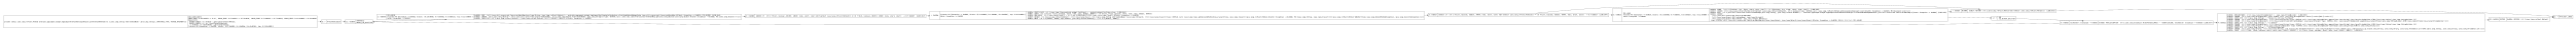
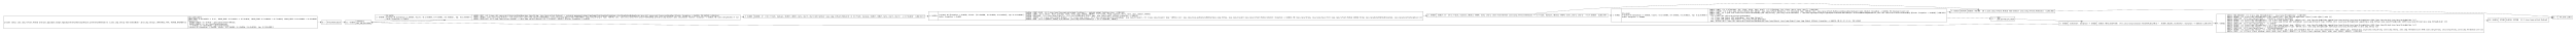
  digraph {
    fontname="JetBrains Mono"
    rankdir=LR
    node [fontname="JetBrains Mono" shape=record]
    edge [fontname="JetBrains Mono"]
    n1 [label="{0\:\ ?|MTH_ENTER_BLOCK\l}"]
-   n2 [label="{11\:\ 0x0000|SYNTHETIC\lCROSS_TOP_SPLITTER\l}"]
+   n2 [label="{11\:\ 0x0000|SYNTHETIC\lEXC_TOP_SPLITTER\l}"]
    n3 [label="{2\:\ 0x0000|TRY_ENTER\lTryCatch #0 \{Exception \-\> 0x0020, blocks: (B:2:0x0000, B:4:0x000a, B:6:0x0016), top: B:11:0x0000 \}\lCatch: Exception \-\> 0x0020\l|0x0000: SGET  (r0 I:java.util.concurrent.ConcurrentHashMap\<java.lang.String, java.lang.reflect.Method\>) =  androidx.appcompat.widget.AppCompatTextViewAutoSizeHelper.sTextViewMethodByNameCache java.util.concurrent.ConcurrentHashMap A[Catch: Exception \-\> 0x0020, TRY_ENTER] (LINE:846)\l0x0002: INVOKE  (r0 I:java.lang.Object) = (r0 I:java.util.concurrent.ConcurrentHashMap), (r3 I:java.lang.Object A[D('methodName' java.lang.String)]) type: VIRTUAL call: java.util.concurrent.ConcurrentHashMap.get(java.lang.Object):java.lang.Object A[Catch: Exception \-\> 0x0020, MD:(java.lang.Object):V (c)]\l0x0006: CHECK_CAST (r0 I:java.lang.reflect.Method) = (java.lang.reflect.Method) (r0 I:??[OBJECT, ARRAY]) A[Catch: Exception \-\> 0x0020]\l}"]
    n4 [label="{3\:\ 0x0008|0x0008: IF  (r0 I:??[int, boolean, OBJECT, ARRAY, byte, short, char] A[D('method' java.lang.reflect.Method)]) != (0 ??[int, boolean, OBJECT, ARRAY, byte, short, char])  \-\> B:7:0x001f  (LINE:847)\l}"]
    n5 [label="{8\:\ 0x0020|ExcHandler: Exception \-\> 0x0020\l|0x0020: MOVE_EXCEPTION  (r0 I:java.lang.Exception A[CUSTOM_DECLARE]) =  A[DONT_INLINE, ExcHandler: Exception \-\> 0x0020] (LINE:857)\l}"]
    n6 [label="{9\:\ 0x0021|0x0021: NEW_INSTANCE  (r1 I:java.lang.StringBuilder) =  java.lang.StringBuilder  (LINE:858)\l0x0023: INVOKE  (r1 I:java.lang.StringBuilder) type: DIRECT call: java.lang.StringBuilder.\<init\>():void A[MD:():void (c)]\l0x0026: CONST_STR  (r2 I:java.lang.String) =  \"Failed to retrieve TextView#\" \l0x0028: INVOKE  (r1 I:java.lang.StringBuilder), (r2 I:java.lang.String) type: VIRTUAL call: java.lang.StringBuilder.append(java.lang.String):java.lang.StringBuilder A[MD:(java.lang.String):java.lang.StringBuilder (c)]\l0x002b: INVOKE  (r1 I:java.lang.StringBuilder), (r3 I:java.lang.String A[D('methodName' java.lang.String)]) type: VIRTUAL call: java.lang.StringBuilder.append(java.lang.String):java.lang.StringBuilder A[MD:(java.lang.String):java.lang.StringBuilder (c)]\l0x002e: CONST_STR  (r2 I:java.lang.String) =  \"() method\" \l0x0030: INVOKE  (r1 I:java.lang.StringBuilder), (r2 I:java.lang.String) type: VIRTUAL call: java.lang.StringBuilder.append(java.lang.String):java.lang.StringBuilder A[MD:(java.lang.String):java.lang.StringBuilder (c)]\l0x0033: INVOKE  (r1 I:java.lang.String) = (r1 I:java.lang.StringBuilder) type: VIRTUAL call: java.lang.StringBuilder.toString():java.lang.String A[MD:():java.lang.String (c)]\l0x0037: CONST_STR  (r2 I:java.lang.String) =  \"ACTVAutoSizeHelper\" \l0x0039: INVOKE  (r2 I:java.lang.String), (r1 I:java.lang.String), (r0 I:java.lang.Throwable A[D('ex' java.lang.Exception)]) type: STATIC call: android.util.Log.w(java.lang.String, java.lang.String, java.lang.Throwable):int A[MD:(java.lang.String, java.lang.String, java.lang.Throwable):int (c)]\l0x003c: CONST  (r1 I:??[int, float, boolean, short, byte, char, OBJECT, ARRAY]) = (0 ??[int, float, boolean, short, byte, char, OBJECT, ARRAY])  (LINE:859)\l}"]
    n7 [label="{4\:\ 0x000a|TryCatch #0 \{Exception \-\> 0x0020, blocks: (B:2:0x0000, B:4:0x000a, B:6:0x0016), top: B:11:0x0000 \}\lCatch: Exception \-\> 0x0020\l|0x000a: CONST_CLASS  (r1 I:java.lang.Class\<android.widget.TextView\>) =  android.widget.TextView.class  (LINE:848)\l0x000c: CONST  (r2 I:??[int, float, boolean, short, byte, char, OBJECT, ARRAY]) = (0 ??[int, float, boolean, short, byte, char, OBJECT, ARRAY]) \l0x000d: NEW_ARRAY  (r2 I:java.lang.Class[]) = (r2 I:int A[IMMUTABLE_TYPE]) type: java.lang.Class[] A[Catch: Exception \-\> 0x0020]\l0x000f: INVOKE  (r1 I:java.lang.reflect.Method) = (r1 I:java.lang.Class), (r3 I:java.lang.String A[D('methodName' java.lang.String)]), (r2 I:java.lang.Class[]) type: VIRTUAL call: java.lang.Class.getDeclaredMethod(java.lang.String, java.lang.Class[]):java.lang.reflect.Method A[Catch: Exception \-\> 0x0020, MD:(java.lang.String, java.lang.Class\<?\>[]):java.lang.reflect.Method VARARG throws java.lang.NoSuchMethodException, java.lang.SecurityException (c)]\l0x0013: MOVE  (r0 I:??[OBJECT, ARRAY] A[D('method' java.lang.reflect.Method)]) = (r1 I:??[OBJECT, ARRAY]) \l}"]
    n8 [label="{5\:\ 0x0014|0x0014: IF  (r0 I:??[int, boolean, OBJECT, ARRAY, byte, short, char] A[D('method' java.lang.reflect.Method)]) == (0 ??[int, boolean, OBJECT, ARRAY, byte, short, char])  \-\> B:7:0x001f  (LINE:849)\l}"]
    n9 [label="{7\:\ 0x001f|RETURN\l|0x001f: RETURN  (r0 I:java.lang.reflect.Method A[D('method' java.lang.reflect.Method)])  (LINE:856)\l}"]
    n10 [label="{1\:\ ?|MTH_EXIT_LINES\l}"]
    n11 [label="{6\:\ 0x0016|TRY_LEAVE\lTryCatch #0 \{Exception \-\> 0x0020, blocks: (B:2:0x0000, B:4:0x000a, B:6:0x0016), top: B:11:0x0000 \}\lCatch: Exception \-\> 0x0020\l|0x0016: CONST  (r1 I:??[boolean, int, float, short, byte, char]) = (1 ??[boolean, int, float, short, byte, char])  (LINE:850)\l0x0017: INVOKE  (r0 I:java.lang.reflect.Method A[D('method' java.lang.reflect.Method)]), (r1 I:boolean) type: VIRTUAL call: java.lang.reflect.Method.setAccessible(boolean):void A[Catch: Exception \-\> 0x0020, MD:(boolean):void (s)]\l0x001a: SGET  (r1 I:java.util.concurrent.ConcurrentHashMap\<java.lang.String, java.lang.reflect.Method\>) =  androidx.appcompat.widget.AppCompatTextViewAutoSizeHelper.sTextViewMethodByNameCache java.util.concurrent.ConcurrentHashMap A[Catch: Exception \-\> 0x0020] (LINE:852)\l0x003c: INVOKE  \l  (r1 I:java.util.concurrent.ConcurrentHashMap)\l  (r3 I:java.lang.Object A[D('methodName' java.lang.String)])\l  (r0 I:java.lang.Object A[D('method' java.lang.reflect.Method)])\l type: VIRTUAL call: java.util.concurrent.ConcurrentHashMap.put(java.lang.Object, java.lang.Object):java.lang.Object A[Catch: Exception \-\> 0x0020, MD:(K, V):V (c), TRY_LEAVE]\l}"]
    n12 [label="{12\:\ ?|NEW\lEXC_BOTTOM_SPLITTER\l}"]
    n13 [label="{10\:\ 0x003d|RETURN\l|0x003d: RETURN  (r1 I:java.lang.reflect.Method) \l}"]
    n14 [label="{private static java.lang.reflect.Method androidx.appcompat.widget.AppCompatTextViewAutoSizeHelper.getTextViewMethod((r3 I:java.lang.String A[D('methodName' java.lang.String), IMMUTABLE_TYPE, METHOD_ARGUMENT]))  | USE_LINES_HINTS\lCROSS_EDGE: B:10:0x003d \-\> B:1:?, CROSS_EDGE: B:5:0x0014 \-\> B:7:0x001f, CROSS_EDGE: B:3:0x0008 \-\> B:7:0x001f, CROSS_EDGE: B:11:0x0000 \-\> B:8:0x0020\lDebug Info:\l  0x0008\-0x0020: r0 'method' Ljava\/lang\/reflect\/Method;\l  0x0021\-0x003d: r0 'ex' Ljava\/lang\/Exception;\l  \-1 \-0x003d: r3 'methodName' Ljava\/lang\/String;\lTryCatch #0 \{Exception \-\> 0x0020, blocks: (B:2:0x0000, B:4:0x000a, B:6:0x0016), top: B:11:0x0000 \}\l}"]
    n1 -> n2
    n2 -> n3
    n3 -> n4
    n4 -> n7 [style=dashed]
    n5 -> n2
    n5 -> n6
    n6 -> n13 [style=dashed]
    n7 -> n8
    n8 -> n9
    n8 -> n11 [style=dashed]
    n9 -> n10
    n11 -> n9
    n11 -> n12
    n12 -> n5
    n13 -> n10 [style=dashed]
    n14 -> n1
  }
